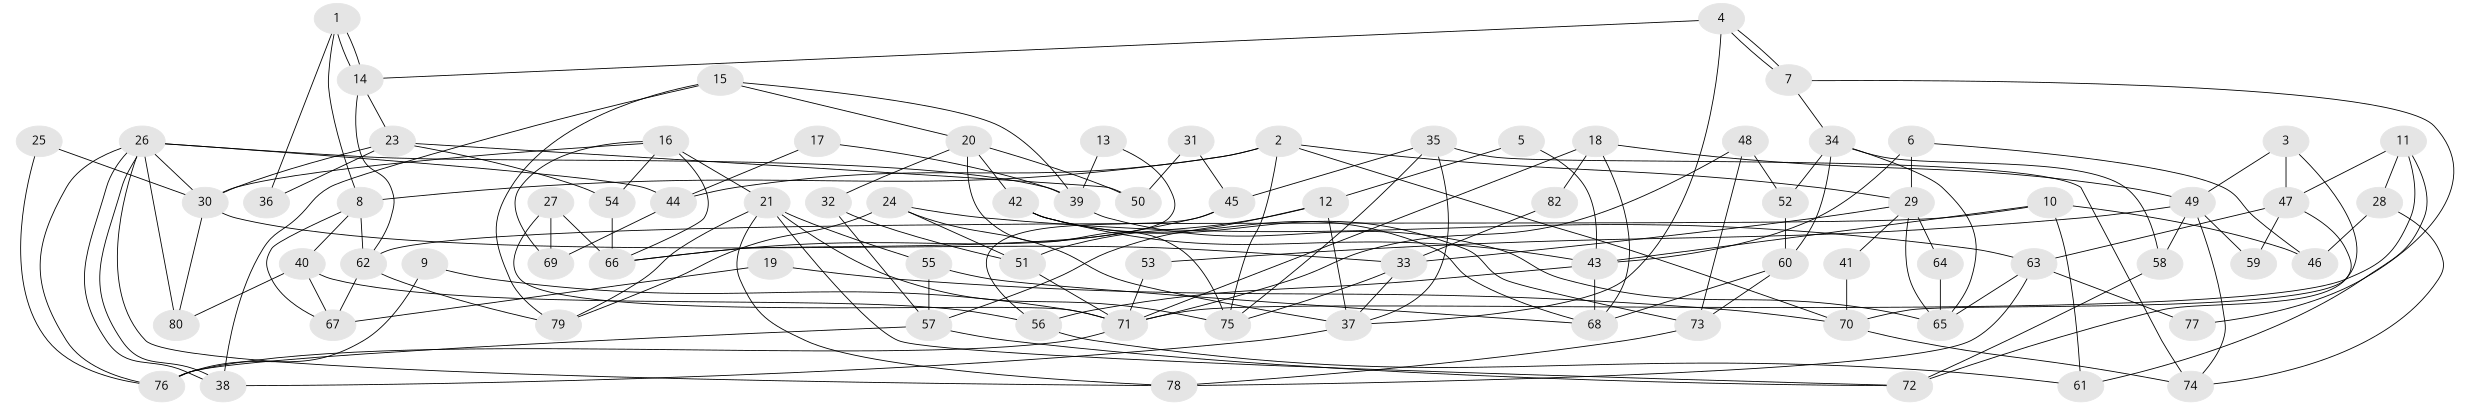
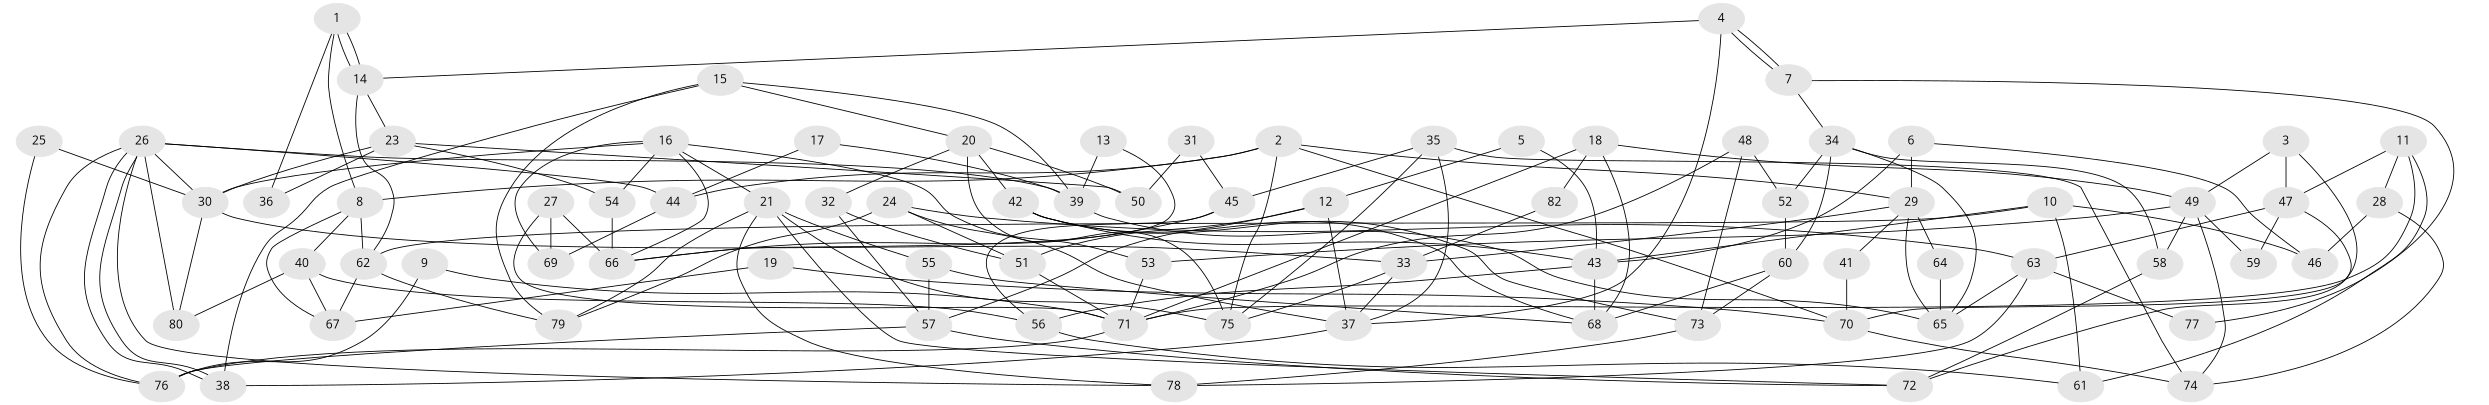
  graph {
    fontname="Open Sans"
    node [color=gray90 fontname="Open Sans" style=filled]
    edge [fontname="Open Sans"]
    1
    8
    14
    36
    40
    62
    67
    23
    2
    29
    44
    70
    75
    33
    41
    64
    65
    69
    74
    3
    47
    49
    72
    63
    59
    53
    58
    4
    7
    37
    34
    77
    38
    5
    12
    43
    51
    57
    68
    56
    6
    46
    52
    60
    80
    79
    9
    71
    76
    10
    61
    11
    28
    13
    39
    66
    30
    54
    50
    15
    20
    32
    42
    16
    21
    55
    78
    17
    18
    n70 [label=82]
    19
    73
    24
    25
    26
    27
    31
    45
    35
    48
    1 -- 8
    1 -- 14
    1 -- 14
    1 -- 36
    8 -- 40
    8 -- 62
    8 -- 67
    14 -- 62
    14 -- 23
    40 -- 67
    40 -- 56
    40 -- 80
    62 -- 67
    62 -- 79
    23 -- 36
    23 -- 30
    23 -- 54
    23 -- 50
    2 -- 8
    2 -- 29
    2 -- 44
    2 -- 70
    2 -- 75
    29 -- 33
    29 -- 41
    29 -- 64
    29 -- 65
    44 -- 69
    70 -- 74
    33 -- 75
    33 -- 37
    41 -- 70
    64 -- 65
    3 -- 70
    3 -- 47
    3 -- 49
    47 -- 72
    47 -- 63
    47 -- 59
    49 -- 74
    49 -- 59
    49 -- 53
    49 -- 58
    63 -- 65
    63 -- 77
    63 -- 78
    53 -- 71
    58 -- 72
    4 -- 14
    4 -- 7
    4 -- 7
    4 -- 37
    7 -- 34
    7 -- 77
    37 -- 38
    34 -- 65
    34 -- 58
    34 -- 52
    34 -- 60
    5 -- 12
    5 -- 43
    12 -- 37
    12 -- 51
    12 -- 57
    43 -- 68
    43 -- 56
    51 -- 71
    57 -- 72
    57 -- 76
    56 -- 61
    6 -- 29
    6 -- 43
    6 -- 46
    52 -- 60
    60 -- 68
    60 -- 73
    9 -- 71
    9 -- 76
    71 -- 76
    10 -- 62
    10 -- 43
    10 -- 46
    10 -- 61
    11 -- 47
    11 -- 71
    11 -- 61
    11 -- 28
    28 -- 74
    28 -- 46
    13 -- 39
    13 -- 66
    39 -- 65
    30 -- 33
    30 -- 80
    54 -- 66
    15 -- 38
    15 -- 79
    15 -- 39
    15 -- 20
    20 -- 75
    20 -- 50
    20 -- 32
    20 -- 42
    32 -- 51
    32 -- 57
    42 -- 43
    42 -- 68
    42 -- 73
    16 -- 69
+   16 -- 53
    16 -- 66
    16 -- 30
    16 -- 54
    16 -- 21
    21 -- 75
    21 -- 72
    21 -- 79
    21 -- 55
    21 -- 78
    55 -- 57
    55 -- 68
    17 -- 44
    17 -- 39
    18 -- 49
    18 -- 68
    18 -- 71
    18 -- n70
    n70 -- 33
    19 -- 67
    19 -- 70
    73 -- 78
    24 -- 63
    24 -- 37
    24 -- 51
    24 -- 79
    25 -- 76
    25 -- 30
    26 -- 44
    26 -- 38
    26 -- 38
    26 -- 80
    26 -- 76
    26 -- 39
    26 -- 30
    26 -- 78
    27 -- 69
    27 -- 71
    27 -- 66
    31 -- 50
    31 -- 45
    45 -- 56
    45 -- 66
    35 -- 75
    35 -- 74
    35 -- 37
    35 -- 45
    48 -- 52
    48 -- 71
    48 -- 73
  }
